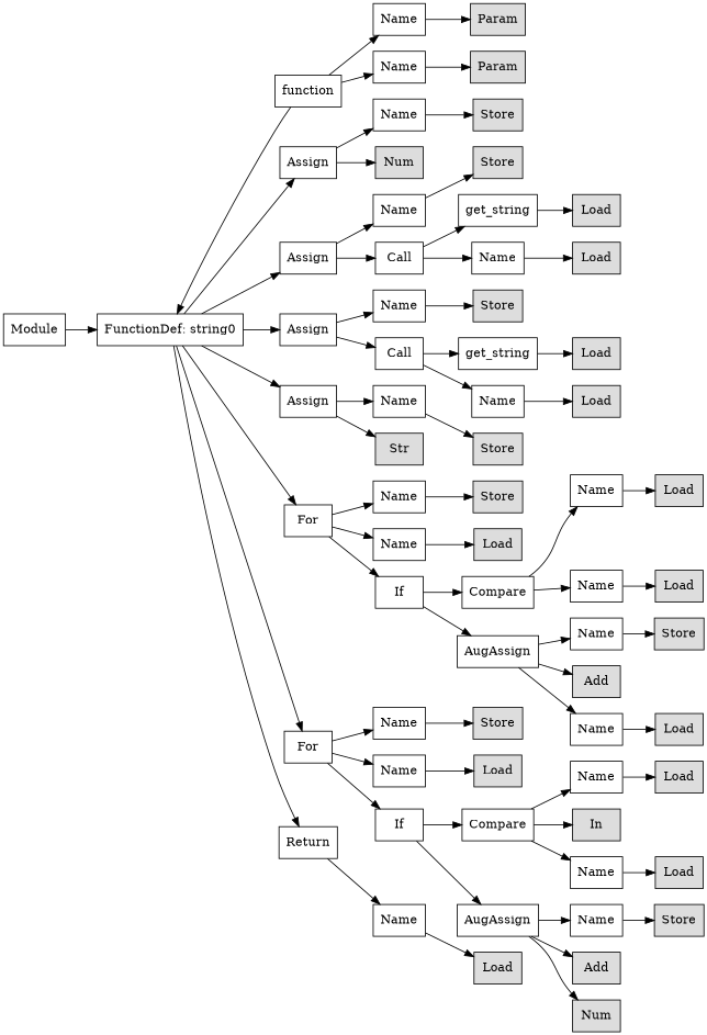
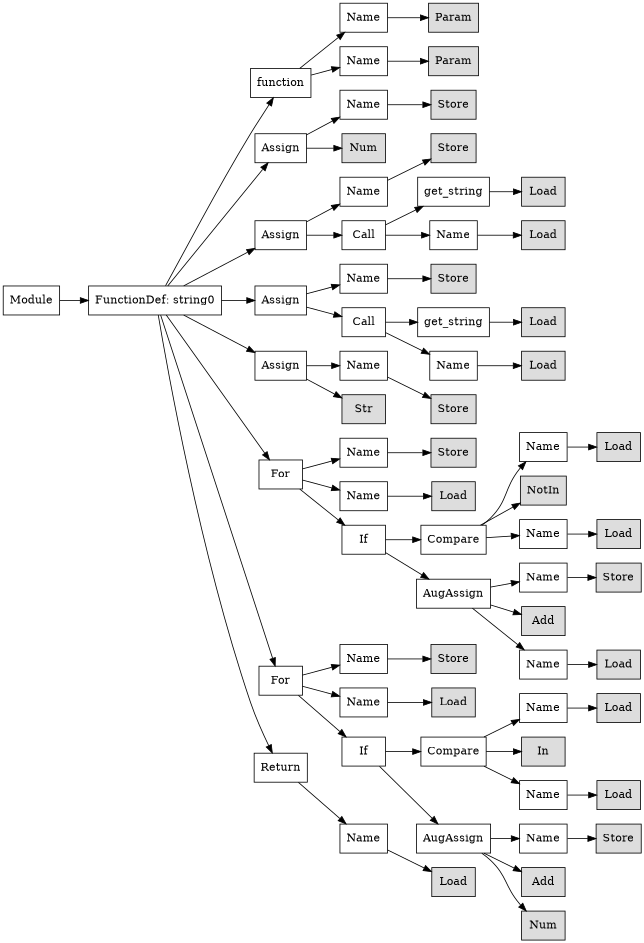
  digraph {
    rankdir=LR
    node [shape=rect]
    n1 [label=Module]
    n2 [label="FunctionDef: string0"]
    n3 [label=function]
    n4 [label=Assign]
    n5 [label=Assign]
    n6 [label=Assign]
    n7 [label=Assign]
    n8 [label=For]
    n9 [label=For]
    n10 [label=Return]
    n11 [label=Name]
    n12 [label=Name]
    n13 [label=Name]
    n14 [fillcolor="#dddddd" label=Num style=filled]
    n15 [label=Name]
    n16 [label=Call]
    n17 [label=Name]
    n18 [label=Call]
    n19 [label=Name]
    n20 [fillcolor="#dddddd" label=Str style=filled]
    n21 [label=Name]
    n22 [label=Name]
    n23 [label=If]
    n24 [label=Name]
    n25 [label=Name]
    n26 [label=If]
    n27 [label=Name]
    n28 [fillcolor="#dddddd" label=Param style=filled]
    n29 [fillcolor="#dddddd" label=Param style=filled]
    n30 [fillcolor="#dddddd" label=Store style=filled]
    n31 [fillcolor="#dddddd" label=Store style=filled]
    n32 [label=get_string]
    n33 [label=Name]
    n34 [fillcolor="#dddddd" label=Store style=filled]
    n35 [label=get_string]
    n36 [label=Name]
    n37 [fillcolor="#dddddd" label=Store style=filled]
    n38 [fillcolor="#dddddd" label=Store style=filled]
    n39 [fillcolor="#dddddd" label=Load style=filled]
    n40 [label=Compare]
    n41 [label=AugAssign]
    n42 [fillcolor="#dddddd" label=Store style=filled]
    n43 [fillcolor="#dddddd" label=Load style=filled]
    n44 [label=Compare]
    n45 [label=AugAssign]
    n46 [fillcolor="#dddddd" label=Load style=filled]
    n47 [fillcolor="#dddddd" label=Load style=filled]
    n48 [fillcolor="#dddddd" label=Load style=filled]
    n49 [fillcolor="#dddddd" label=Load style=filled]
    n50 [fillcolor="#dddddd" label=Load style=filled]
    n51 [label=Name]
+   n52 [fillcolor="#dddddd" label=NotIn style=filled]
    n53 [label=Name]
    n54 [label=Name]
    n55 [fillcolor="#dddddd" label=Add style=filled]
    n56 [label=Name]
    n57 [label=Name]
    n58 [fillcolor="#dddddd" label=In style=filled]
    n59 [label=Name]
    n60 [label=Name]
    n61 [fillcolor="#dddddd" label=Add style=filled]
    n62 [fillcolor="#dddddd" label=Num style=filled]
    n63 [fillcolor="#dddddd" label=Load style=filled]
    n64 [fillcolor="#dddddd" label=Load style=filled]
    n65 [fillcolor="#dddddd" label=Store style=filled]
    n66 [fillcolor="#dddddd" label=Load style=filled]
    n67 [fillcolor="#dddddd" label=Load style=filled]
    n68 [fillcolor="#dddddd" label=Load style=filled]
    n69 [fillcolor="#dddddd" label=Store style=filled]
    n1 -> n2
-   n3 -> n2
+   n2 -> n3
    n2 -> n4
    n2 -> n5
    n2 -> n6
    n2 -> n7
    n2 -> n8
    n2 -> n9
    n2 -> n10
    n3 -> n11
    n3 -> n12
    n4 -> n13
    n4 -> n14
    n5 -> n15
    n5 -> n16
    n6 -> n17
    n6 -> n18
    n7 -> n19
    n7 -> n20
    n8 -> n21
    n8 -> n22
    n8 -> n23
    n9 -> n24
    n9 -> n25
    n9 -> n26
    n10 -> n27
    n11 -> n28
    n12 -> n29
    n13 -> n30
    n15 -> n31
    n16 -> n32
    n16 -> n33
    n17 -> n34
    n18 -> n35
    n18 -> n36
    n19 -> n37
    n21 -> n38
    n22 -> n39
    n23 -> n40
    n23 -> n41
    n24 -> n42
    n25 -> n43
    n26 -> n44
    n26 -> n45
    n27 -> n46
    n32 -> n47
    n33 -> n48
    n35 -> n49
    n36 -> n50
    n40 -> n51
+   n40 -> n52
    n40 -> n53
    n41 -> n54
    n41 -> n55
    n41 -> n56
    n44 -> n57
    n44 -> n58
    n44 -> n59
    n45 -> n60
    n45 -> n61
    n45 -> n62
    n51 -> n63
    n53 -> n64
    n54 -> n65
    n56 -> n66
    n57 -> n67
    n59 -> n68
    n60 -> n69
  }
